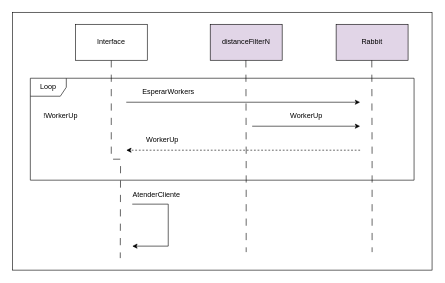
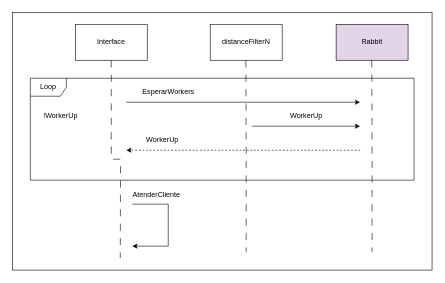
  <mxCell id="0" />
  <mxCell id="1" parent="0" />
  <mxCell id="2" style="edgeStyle=orthogonalEdgeStyle;rounded=0;orthogonalLoop=1;jettySize=auto;html=1;exitX=0.5;exitY=1;exitDx=0;exitDy=0;dashed=1;dashPattern=12 12;endArrow=none;endFill=0;" edge="1" parent="1" source="3"><mxGeometry relative="1" as="geometry"><mxPoint x="200" y="430" as="targetPoint" /></mxGeometry></mxCell>
  <mxCell id="3" value="Interface" style="rounded=0;whiteSpace=wrap;html=1;" vertex="1" parent="1"><mxGeometry x="125" y="40" width="120" height="60" as="geometry" /></mxCell>
- <mxCell id="4" value="distanceFilterN" style="rounded=0;whiteSpace=wrap;html=1;fillColor=#e1d5e7;" vertex="1" parent="1"><mxGeometry x="350" y="40" width="120" height="60" as="geometry" /></mxCell>
+ <mxCell id="4" value="distanceFilterN" style="rounded=0;whiteSpace=wrap;html=1;" vertex="1" parent="1"><mxGeometry x="350" y="40" width="120" height="60" as="geometry" /></mxCell>
  <mxCell id="5" value="Rabbit" style="rounded=0;whiteSpace=wrap;html=1;fillColor=#e1d5e7;" vertex="1" parent="1"><mxGeometry x="560" y="40" width="120" height="60" as="geometry" /></mxCell>
  <mxCell id="6" style="edgeStyle=orthogonalEdgeStyle;rounded=0;orthogonalLoop=1;jettySize=auto;html=1;exitX=0.5;exitY=1;exitDx=0;exitDy=0;dashed=1;dashPattern=12 12;endArrow=none;endFill=0;" edge="1" parent="1"><mxGeometry relative="1" as="geometry"><mxPoint x="410" y="420" as="targetPoint" /><mxPoint x="409.5" y="100" as="sourcePoint" /></mxGeometry></mxCell>
  <mxCell id="7" style="edgeStyle=orthogonalEdgeStyle;rounded=0;orthogonalLoop=1;jettySize=auto;html=1;exitX=0.5;exitY=1;exitDx=0;exitDy=0;dashed=1;dashPattern=12 12;endArrow=none;endFill=0;" edge="1" parent="1"><mxGeometry relative="1" as="geometry"><mxPoint x="620" y="420" as="targetPoint" /><mxPoint x="619.5" y="100" as="sourcePoint" /></mxGeometry></mxCell>
  <mxCell id="8" value="" style="endArrow=classic;html=1;rounded=0;" edge="1" parent="1"><mxGeometry width="50" height="50" relative="1" as="geometry"><mxPoint x="210" y="170" as="sourcePoint" /><mxPoint x="600" y="170" as="targetPoint" /></mxGeometry></mxCell>
  <mxCell id="9" value="EsperarWorkers" style="text;html=1;align=center;verticalAlign=middle;resizable=0;points=[];autosize=1;strokeColor=none;fillColor=none;" vertex="1" parent="1"><mxGeometry x="225" y="138" width="110" height="30" as="geometry" /></mxCell>
  <mxCell id="10" value="" style="endArrow=classic;html=1;rounded=0;" edge="1" parent="1"><mxGeometry width="50" height="50" relative="1" as="geometry"><mxPoint x="420" y="210" as="sourcePoint" /><mxPoint x="600" y="210" as="targetPoint" /></mxGeometry></mxCell>
  <mxCell id="11" value="WorkerUp" style="text;html=1;align=center;verticalAlign=middle;resizable=0;points=[];autosize=1;strokeColor=none;fillColor=none;" vertex="1" parent="1"><mxGeometry x="470" y="178" width="80" height="30" as="geometry" /></mxCell>
  <mxCell id="12" value="" style="endArrow=classic;html=1;rounded=0;dashed=1;" edge="1" parent="1"><mxGeometry width="50" height="50" relative="1" as="geometry"><mxPoint x="600" y="250" as="sourcePoint" /><mxPoint x="210" y="250" as="targetPoint" /></mxGeometry></mxCell>
  <mxCell id="13" value="WorkerUp" style="text;html=1;align=center;verticalAlign=middle;resizable=0;points=[];autosize=1;strokeColor=none;fillColor=none;" vertex="1" parent="1"><mxGeometry x="230" y="218" width="80" height="30" as="geometry" /></mxCell>
  <mxCell id="14" value="Loop" style="shape=umlFrame;whiteSpace=wrap;html=1;pointerEvents=0;" vertex="1" parent="1"><mxGeometry x="50" y="130" width="640" height="170" as="geometry" /></mxCell>
  <mxCell id="15" value="!WorkerUp" style="text;html=1;align=center;verticalAlign=middle;resizable=0;points=[];autosize=1;strokeColor=none;fillColor=none;" vertex="1" parent="1"><mxGeometry x="50" y="178" width="100" height="30" as="geometry" /></mxCell>
  <mxCell id="16" value="" style="endArrow=classic;html=1;rounded=0;" edge="1" parent="1"><mxGeometry width="50" height="50" relative="1" as="geometry"><mxPoint x="220" y="340" as="sourcePoint" /><mxPoint x="220" y="410" as="targetPoint" /><Array as="points"><mxPoint x="280" y="340" /><mxPoint x="280" y="410" /></Array></mxGeometry></mxCell>
  <mxCell id="17" value="AtenderCliente" style="text;html=1;align=center;verticalAlign=middle;resizable=0;points=[];autosize=1;strokeColor=none;fillColor=none;" vertex="1" parent="1"><mxGeometry x="210" y="310" width="100" height="30" as="geometry" /></mxCell>
  <mxCell id="18" value="" style="rounded=0;whiteSpace=wrap;html=1;fillColor=none;" vertex="1" parent="1"><mxGeometry x="20" y="20" width="700" height="430" as="geometry" /></mxCell>
